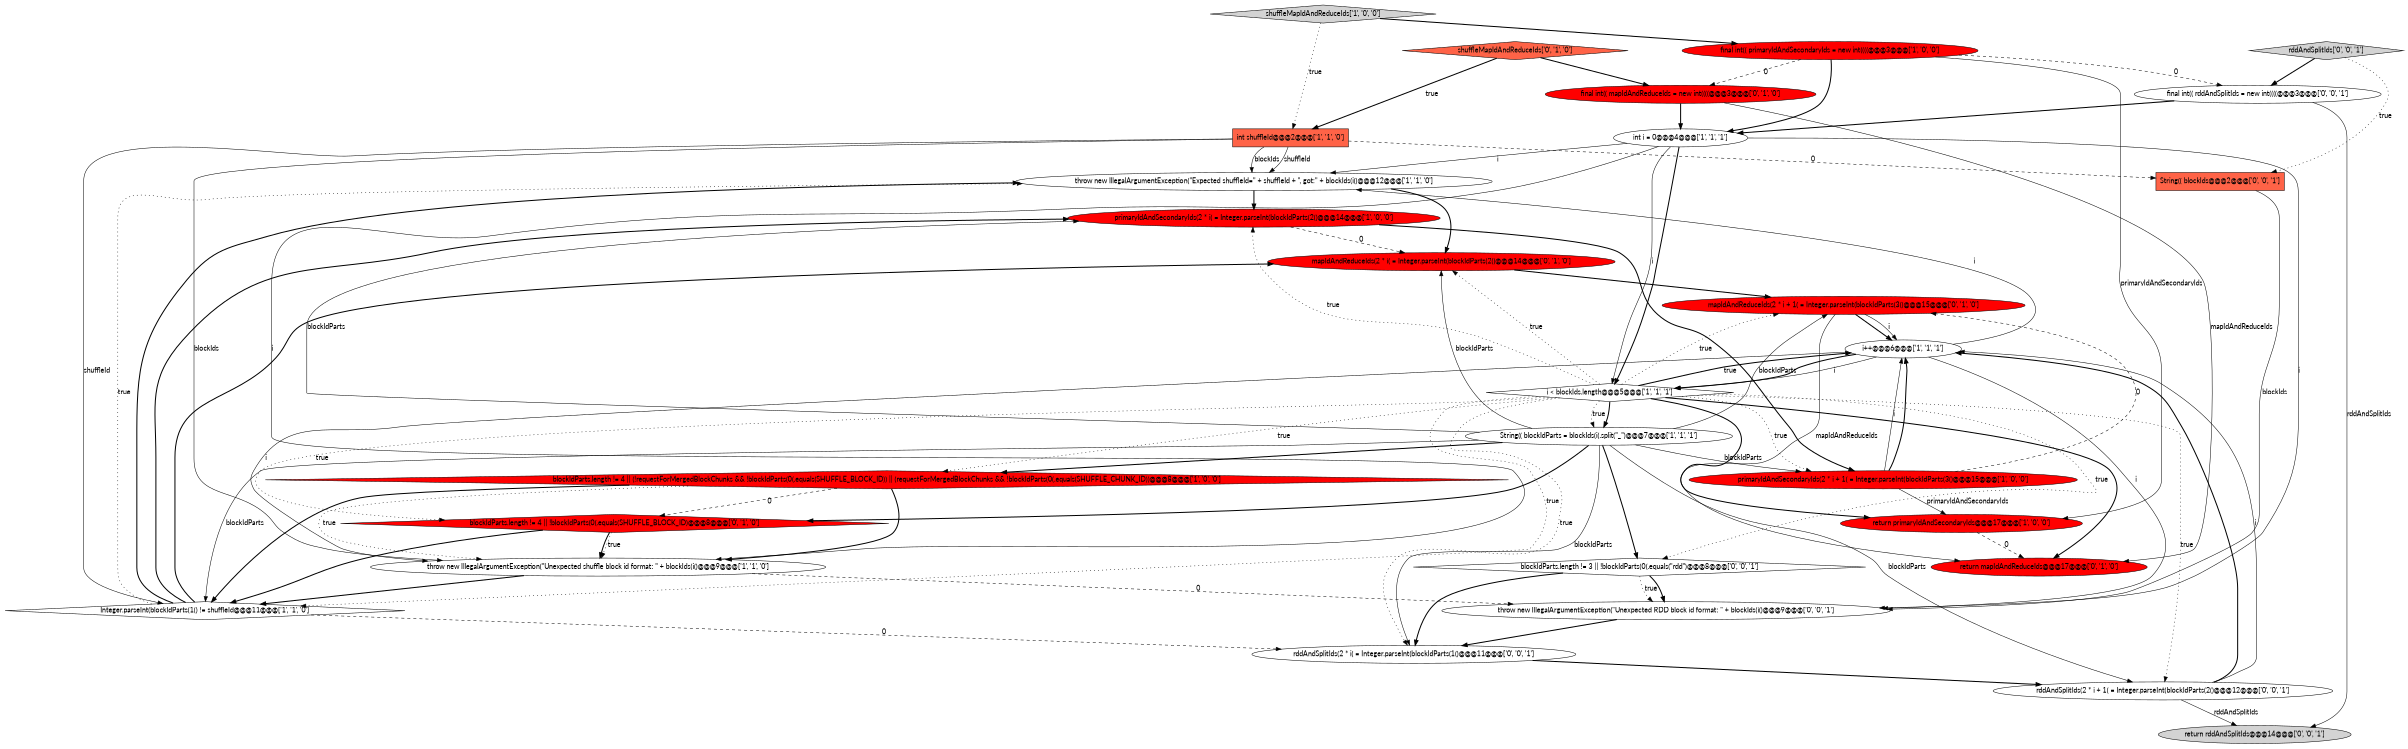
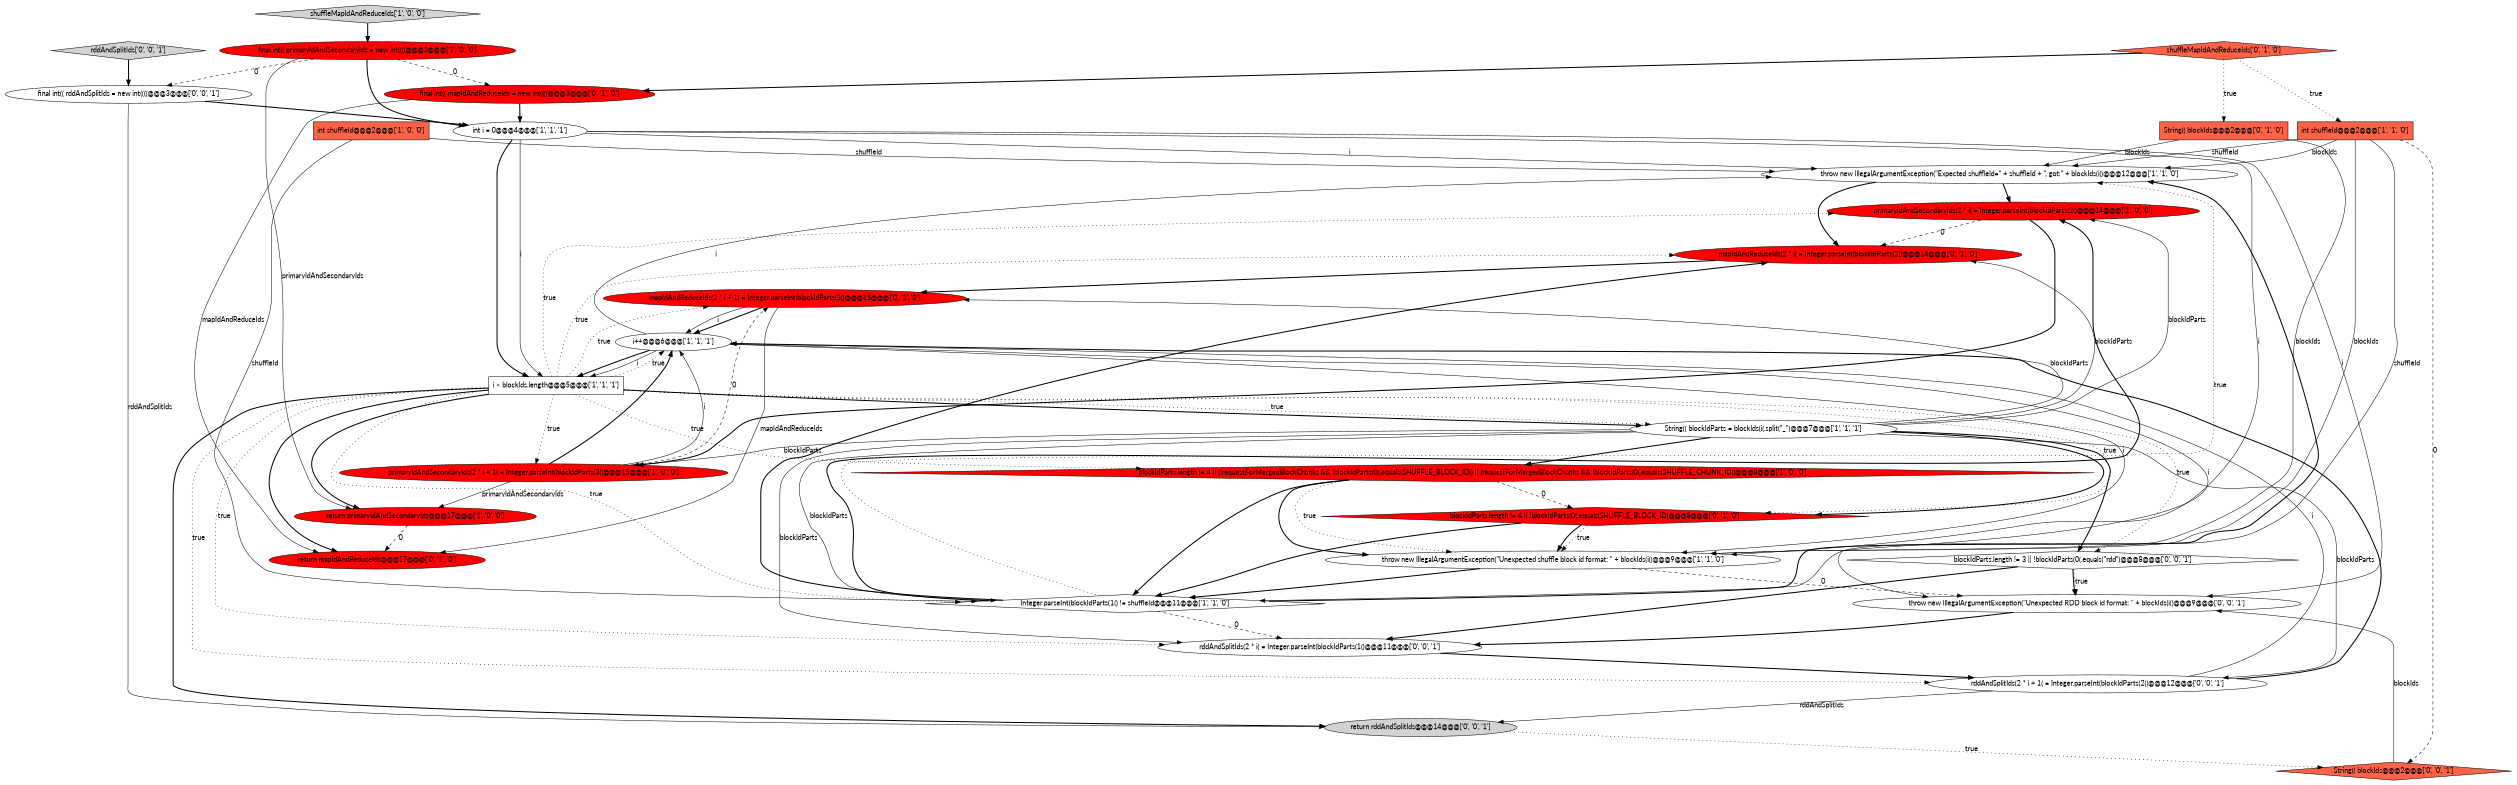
  digraph {
    fontname=Lato
    node [fillcolor=white fontname=Lato shape=ellipse style=filled]
    edge [fontname=Lato style=bold]
    n1 [label="throw new IllegalArgumentException(\"Expected shuffleId=\" + shuffleId + \", got:\" + blockIds(i()@@@12@@@['1', '1', '0']"]
    n2 [fillcolor=red label="primaryIdAndSecondaryIds(2 * i( = Integer.parseInt(blockIdParts(2()@@@14@@@['1', '0', '0']"]
    n3 [fillcolor=red label="mapIdAndReduceIds(2 * i( = Integer.parseInt(blockIdParts(2()@@@14@@@['0', '1', '0']"]
    n4 [fillcolor=red label="primaryIdAndSecondaryIds(2 * i + 1( = Integer.parseInt(blockIdParts(3()@@@15@@@['1', '0', '0']"]
    n5 [fillcolor=red label="mapIdAndReduceIds(2 * i + 1( = Integer.parseInt(blockIdParts(3()@@@15@@@['0', '1', '0']"]
    n6 [label="throw new IllegalArgumentException(\"Unexpected RDD block id format: \" + blockIds(i()@@@9@@@['0', '0', '1']"]
    n7 [label="rddAndSplitIds(2 * i( = Integer.parseInt(blockIdParts(1()@@@11@@@['0', '0', '1']"]
    n8 [label="rddAndSplitIds(2 * i + 1( = Integer.parseInt(blockIdParts(2()@@@12@@@['0', '0', '1']"]
    n9 [fillcolor=red label="return primaryIdAndSecondaryIds@@@17@@@['1', '0', '0']"]
    n10 [label="i++@@@6@@@['1', '1', '1']"]
    n11 [fillcolor=red label="return mapIdAndReduceIds@@@17@@@['0', '1', '0']"]
    n12 [label="throw new IllegalArgumentException(\"Unexpected shuffle block id format: \" + blockIds(i()@@@9@@@['1', '1', '0']"]
-   n13 [label="i < blockIds.length@@@5@@@['1', '1', '1']" shape=diamond]
+   n13 [label="i < blockIds.length@@@5@@@['1', '1', '1']" shape=box]
    n14 [label="Integer.parseInt(blockIdParts(1() != shuffleId@@@11@@@['1', '1', '0']" shape=diamond]
    n15 [fillcolor=lightgray label="rddAndSplitIds['0', '0', '1']" shape=diamond]
    n16 [label="final int(( rddAndSplitIds = new int((((@@@3@@@['0', '0', '1']"]
-   n17 [fillcolor=tomato label="String(( blockIds@@@2@@@['0', '0', '1']" shape=box]
+   n17 [fillcolor=tomato label="String(( blockIds@@@2@@@['0', '0', '1']" shape=diamond]
    n18 [label="int i = 0@@@4@@@['1', '1', '1']"]
    n19 [fillcolor=lightgray label="return rddAndSplitIds@@@14@@@['0', '0', '1']"]
    n20 [label="blockIdParts.length != 3 || !blockIdParts(0(.equals(\"rdd\")@@@8@@@['0', '0', '1']" shape=diamond]
    n21 [label="String(( blockIdParts = blockIds(i(.split(\"_\")@@@7@@@['1', '1', '1']"]
    n22 [fillcolor=red label="blockIdParts.length != 4 || !blockIdParts(0(.equals(SHUFFLE_BLOCK_ID)@@@8@@@['0', '1', '0']" shape=diamond]
    n23 [fillcolor=red label="blockIdParts.length != 4 || (!requestForMergedBlockChunks && !blockIdParts(0(.equals(SHUFFLE_BLOCK_ID)) || (requestForMergedBlockChunks && !blockIdParts(0(.equals(SHUFFLE_CHUNK_ID))@@@8@@@['1', '0', '0']" shape=diamond]
    n24 [fillcolor=tomato label="shuffleMapIdAndReduceIds['0', '1', '0']" shape=diamond]
    n25 [fillcolor=red label="final int(( mapIdAndReduceIds = new int((((@@@3@@@['0', '1', '0']"]
    n26 [fillcolor=tomato label="int shuffleId@@@2@@@['1', '1', '0']" shape=box]
+   n27 [fillcolor=tomato label="String(( blockIds@@@2@@@['0', '1', '0']" shape=box]
    n28 [fillcolor=lightgray label="shuffleMapIdAndReduceIds['1', '0', '0']" shape=diamond]
    n29 [fillcolor=red label="final int(( primaryIdAndSecondaryIds = new int((((@@@3@@@['1', '0', '0']"]
+   n30 [fillcolor=tomato label="int shuffleId@@@2@@@['1', '0', '0']" shape=box]
    n1 -> n2
    n1 -> n3
    n2 -> n3 [label=0 style=dashed]
    n2 -> n4
    n3 -> n5
    n4 -> n5 [label=0 style=dashed]
    n4 -> n9 [label=primaryIdAndSecondaryIds style=solid]
    n4 -> n10 [label=i style=solid]
    n4 -> n10
    n5 -> n10
    n5 -> n10 [label=i style=solid]
    n5 -> n11 [label=mapIdAndReduceIds style=solid]
    n6 -> n7
    n7 -> n8
    n8 -> n10
    n8 -> n10 [label=i style=solid]
    n8 -> n19 [label=rddAndSplitIds style=solid]
    n9 -> n11 [label=0 style=dashed]
    n10 -> n1 [label=i style=solid]
    n10 -> n6 [label=i style=solid]
    n10 -> n12 [label=i style=solid]
    n10 -> n13
    n10 -> n13 [label=i style=solid]
    n12 -> n6 [label=0 style=dashed]
    n12 -> n14
    n13 -> n2 [label=true style=dotted]
    n13 -> n3 [label=true style=dotted]
    n13 -> n4 [label=true style=dotted]
    n13 -> n5 [label=true style=dotted]
    n13 -> n7 [label=true style=dotted]
    n13 -> n8 [label=true style=dotted]
    n13 -> n9
-   n13 -> n10 [label=true]
+   n13 -> n10 [label=true style=dotted]
    n13 -> n11
    n13 -> n14 [label=true style=dotted]
+   n13 -> n19
    n13 -> n20 [label=true style=dotted]
    n13 -> n21
    n13 -> n21 [label=true style=dotted]
    n13 -> n22 [label=true style=dotted]
    n13 -> n23 [label=true style=dotted]
    n14 -> n1 [label=true style=dotted]
    n14 -> n1
    n14 -> n2
    n14 -> n3
    n14 -> n7 [label=0 style=dashed]
    n15 -> n16
-   n15 -> n17 [label=true style=dotted]
+   n19 -> n17 [label=true style=dotted]
    n16 -> n18
    n16 -> n19 [label=rddAndSplitIds style=solid]
    n17 -> n6 [label=blockIds style=solid]
    n18 -> n1 [label=i style=solid]
    n18 -> n6 [label=i style=solid]
    n18 -> n12 [label=i style=solid]
    n18 -> n13 [label=i style=solid]
    n18 -> n13
    n20 -> n6 [label=true style=dotted]
    n20 -> n6
    n20 -> n7
    n21 -> n2 [label=blockIdParts style=solid]
    n21 -> n3 [label=blockIdParts style=solid]
    n21 -> n4 [label=blockIdParts style=solid]
    n21 -> n5 [label=blockIdParts style=solid]
    n21 -> n7 [label=blockIdParts style=solid]
    n21 -> n8 [label=blockIdParts style=solid]
    n21 -> n14 [label=blockIdParts style=solid]
    n21 -> n20
    n21 -> n22
    n21 -> n23
    n22 -> n12 [label=true style=dotted]
    n22 -> n12
    n22 -> n14
    n23 -> n12
    n23 -> n12 [label=true style=dotted]
    n23 -> n14
    n23 -> n22 [label=0 style=dashed]
    n24 -> n25
-   n24 -> n26 [label=true]
+   n24 -> n26 [label=true style=dotted]
+   n24 -> n27 [label=true style=dotted]
    n25 -> n11 [label=mapIdAndReduceIds style=solid]
    n25 -> n18
    n26 -> n1 [label=blockIds style=solid]
    n26 -> n1 [label=shuffleId style=solid]
    n26 -> n12 [label=blockIds style=solid]
    n26 -> n14 [label=shuffleId style=solid]
    n26 -> n17 [label=0 style=dashed]
-   n28 -> n26 [label=true style=dotted]
+   n27 -> n1 [label=blockIds style=solid]
+   n27 -> n12 [label=blockIds style=solid]
    n28 -> n29
    n29 -> n9 [label=primaryIdAndSecondaryIds style=solid]
    n29 -> n16 [label=0 style=dashed]
    n29 -> n18
    n29 -> n25 [label=0 style=dashed]
+   n30 -> n1 [label=shuffleId style=solid]
+   n30 -> n14 [label=shuffleId style=solid]
  }
